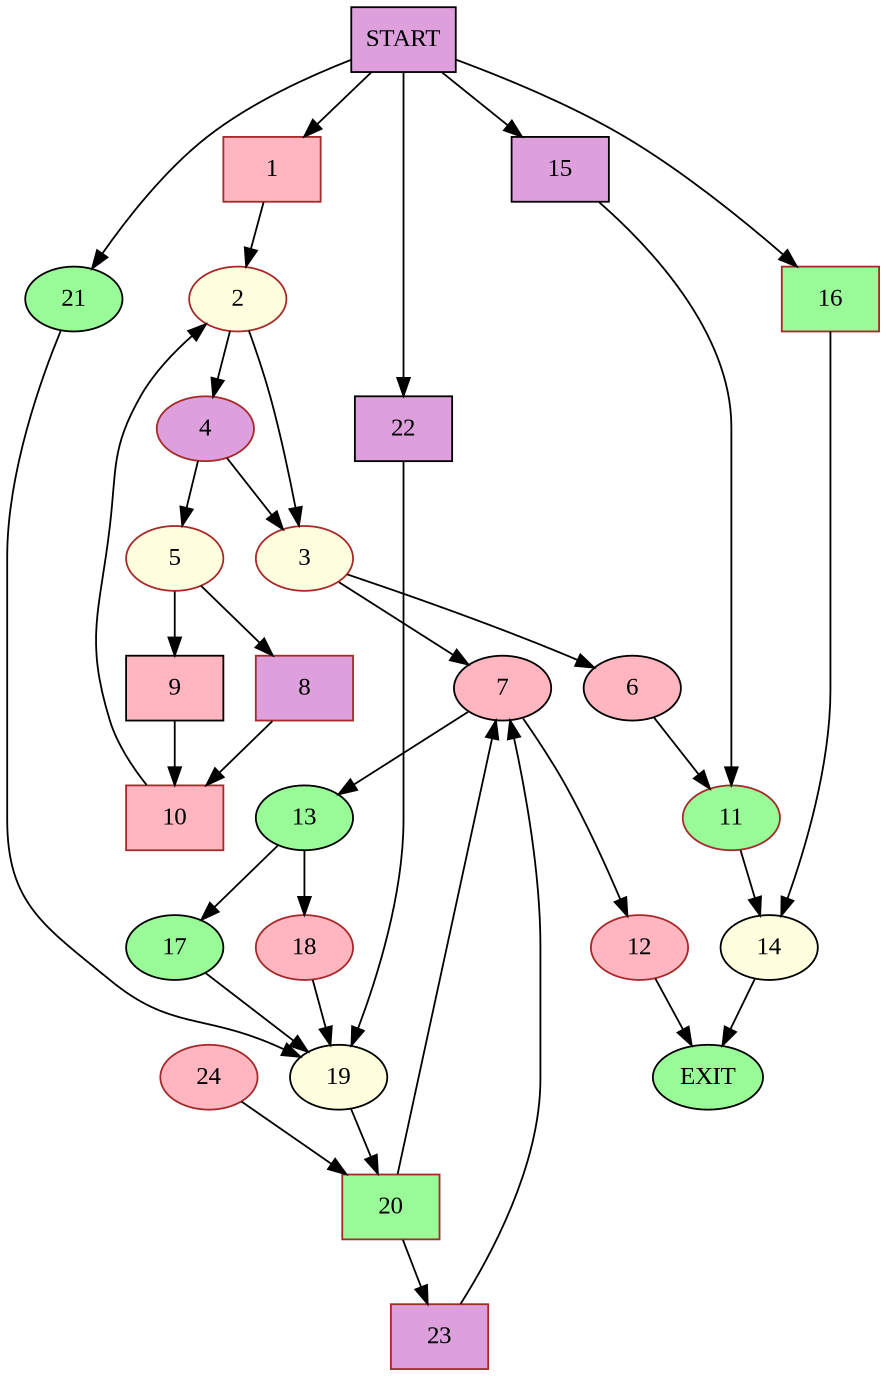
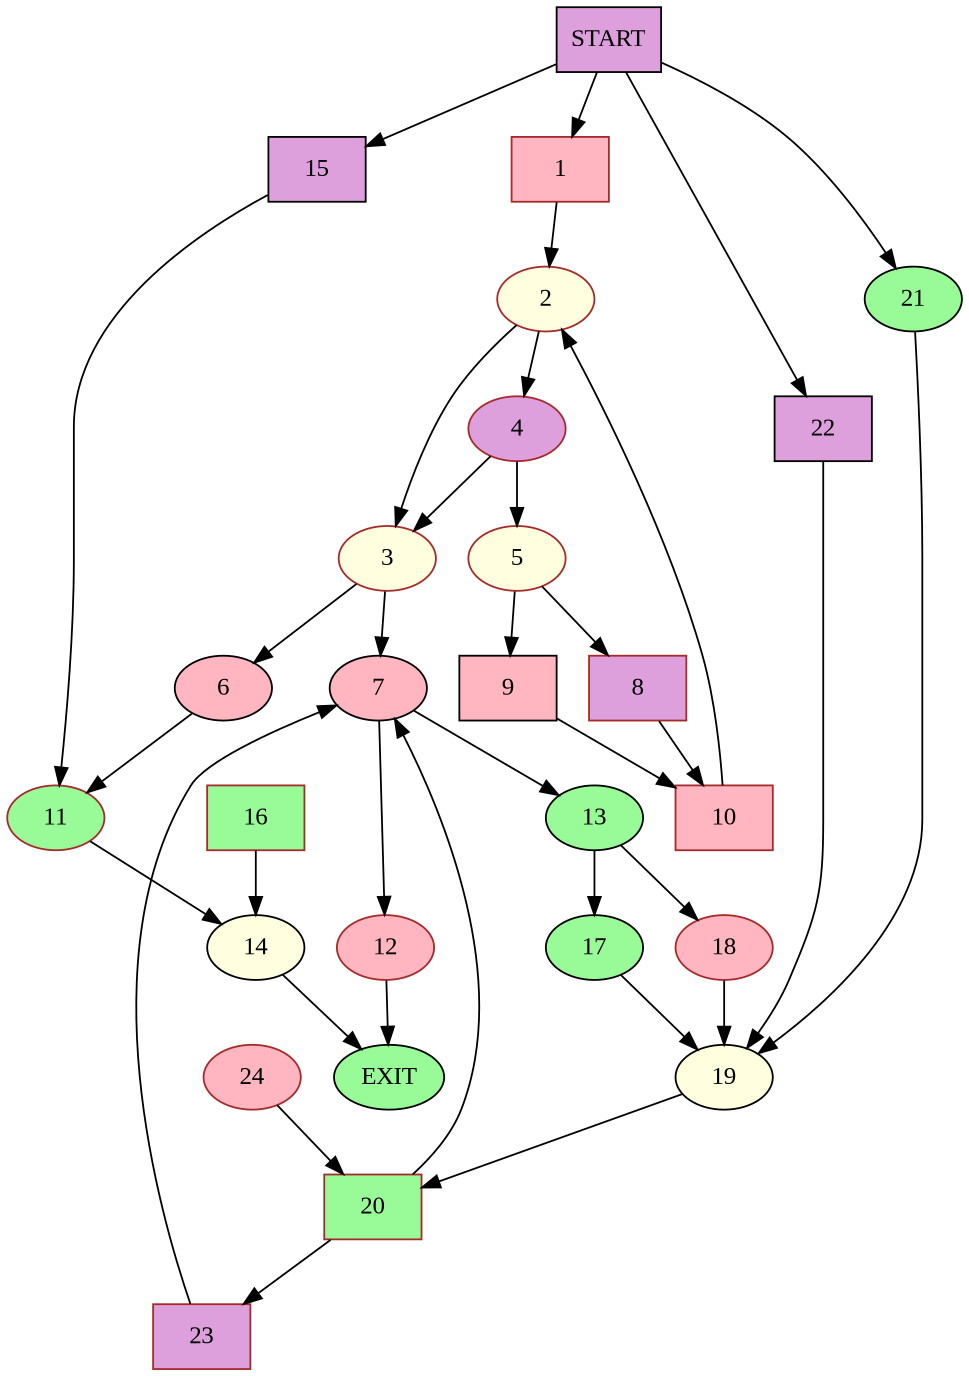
  digraph {
    fontname="Liberation Serif"
    node [color=brown fillcolor=lightpink fontname="Liberation Serif" shape=ellipse style=filled]
    edge [fontname="Liberation Serif"]
    n1 [color=black fillcolor=plum label=START shape=box]
    1 [shape=box]
    15 [color=black fillcolor=plum shape=box]
    16 [fillcolor=palegreen shape=box]
    21 [color=black fillcolor=palegreen]
    22 [color=black fillcolor=plum shape=box]
    2 [fillcolor=lightyellow]
    11 [fillcolor=palegreen]
    14 [color=black fillcolor=lightyellow]
    19 [color=black fillcolor=lightyellow]
    20 [fillcolor=palegreen shape=box]
    24
    n13 [color=black fillcolor=palegreen label=EXIT]
    3 [fillcolor=lightyellow]
    4 [fillcolor=plum]
    6 [color=black]
    7 [color=black]
    5 [fillcolor=lightyellow]
    12
    13 [color=black fillcolor=palegreen]
    8 [fillcolor=plum shape=box]
    9 [color=black shape=box]
    10 [shape=box]
    17 [color=black fillcolor=palegreen]
    18
    23 [fillcolor=plum shape=box]
    n1 -> 1
    n1 -> 15
-   n1 -> 16
    n1 -> 21
    n1 -> 22
    1 -> 2
    15 -> 11
    16 -> 14
    21 -> 19
    22 -> 19
    2 -> 3
    2 -> 4
    11 -> 14
    14 -> n13
    19 -> 20
    20 -> 7
    20 -> 23
    24 -> 20
    3 -> 6
    3 -> 7
    4 -> 3
    4 -> 5
    6 -> 11
    7 -> 12
    7 -> 13
    5 -> 8
    5 -> 9
    12 -> n13
    13 -> 17
    13 -> 18
    8 -> 10
    9 -> 10
    10 -> 2
    17 -> 19
    18 -> 19
    23 -> 7
  }
